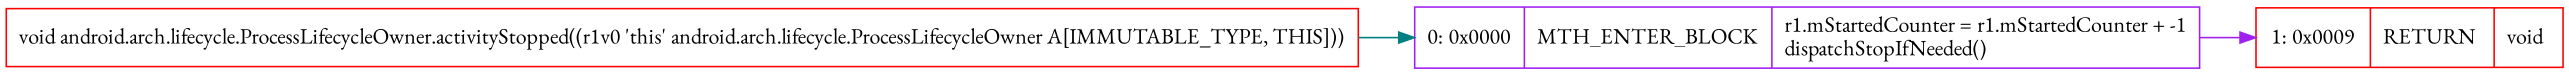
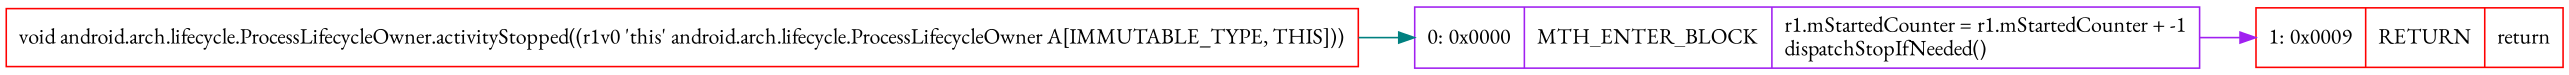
  digraph {
    rankdir=LR
    fontname="EB Garamond"
    node [shape=record color=red fontname="EB Garamond"]
    edge [fontname="EB Garamond"]
    n1 [label="{0\:\ 0x0000|MTH_ENTER_BLOCK\l|r1.mStartedCounter = r1.mStartedCounter + \-1\ldispatchStopIfNeeded()\l}" color=purple]
-   n2 [label="{1\:\ 0x0009|RETURN\l|void\l}"]
+   n2 [label="{1\:\ 0x0009|RETURN\l|return\l}"]
    n3 [label="{void android.arch.lifecycle.ProcessLifecycleOwner.activityStopped((r1v0 'this' android.arch.lifecycle.ProcessLifecycleOwner A[IMMUTABLE_TYPE, THIS])) }"]
    n1 -> n2 [color=purple]
    n3 -> n1 [color=teal]
  }
